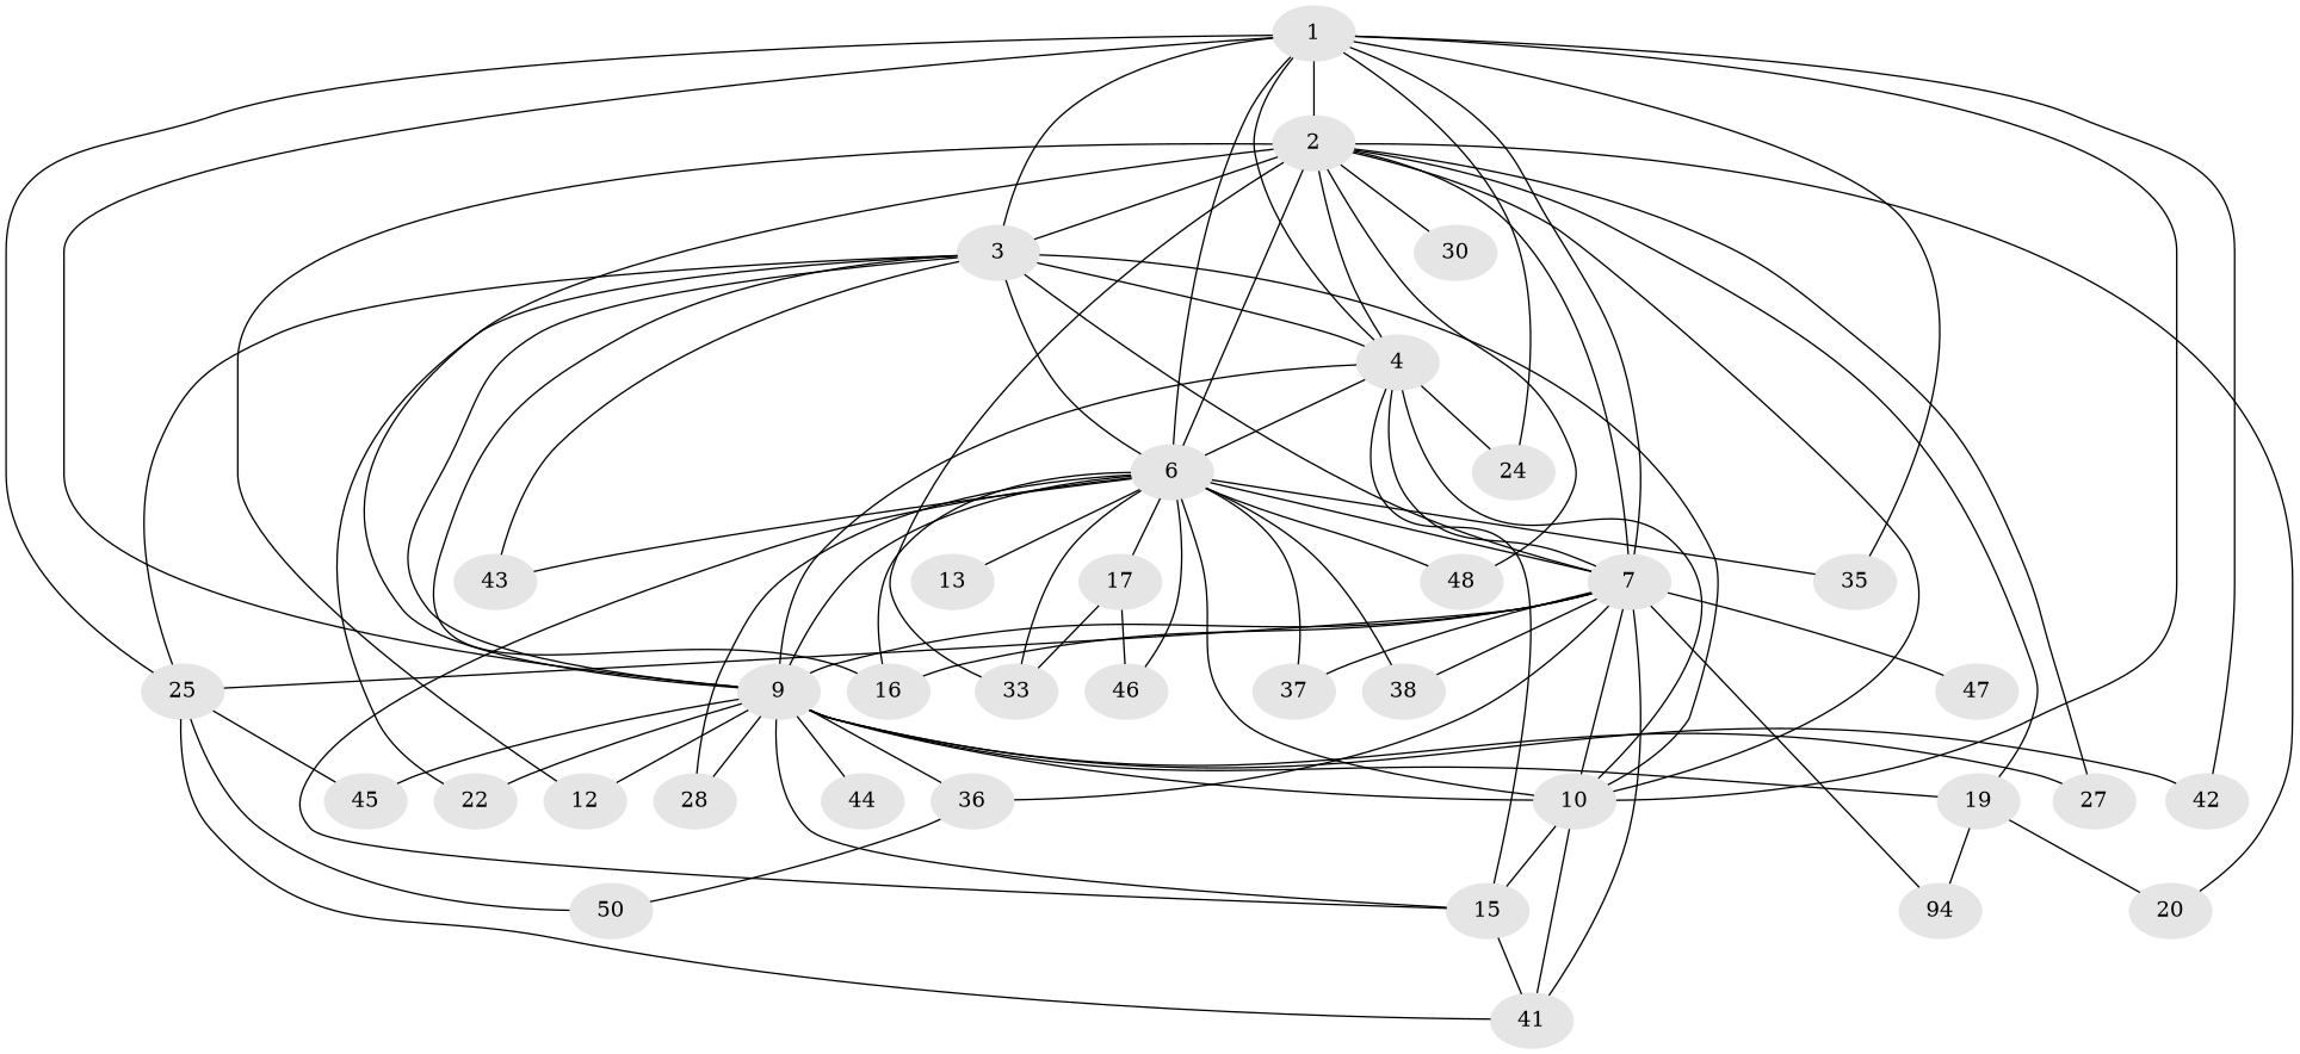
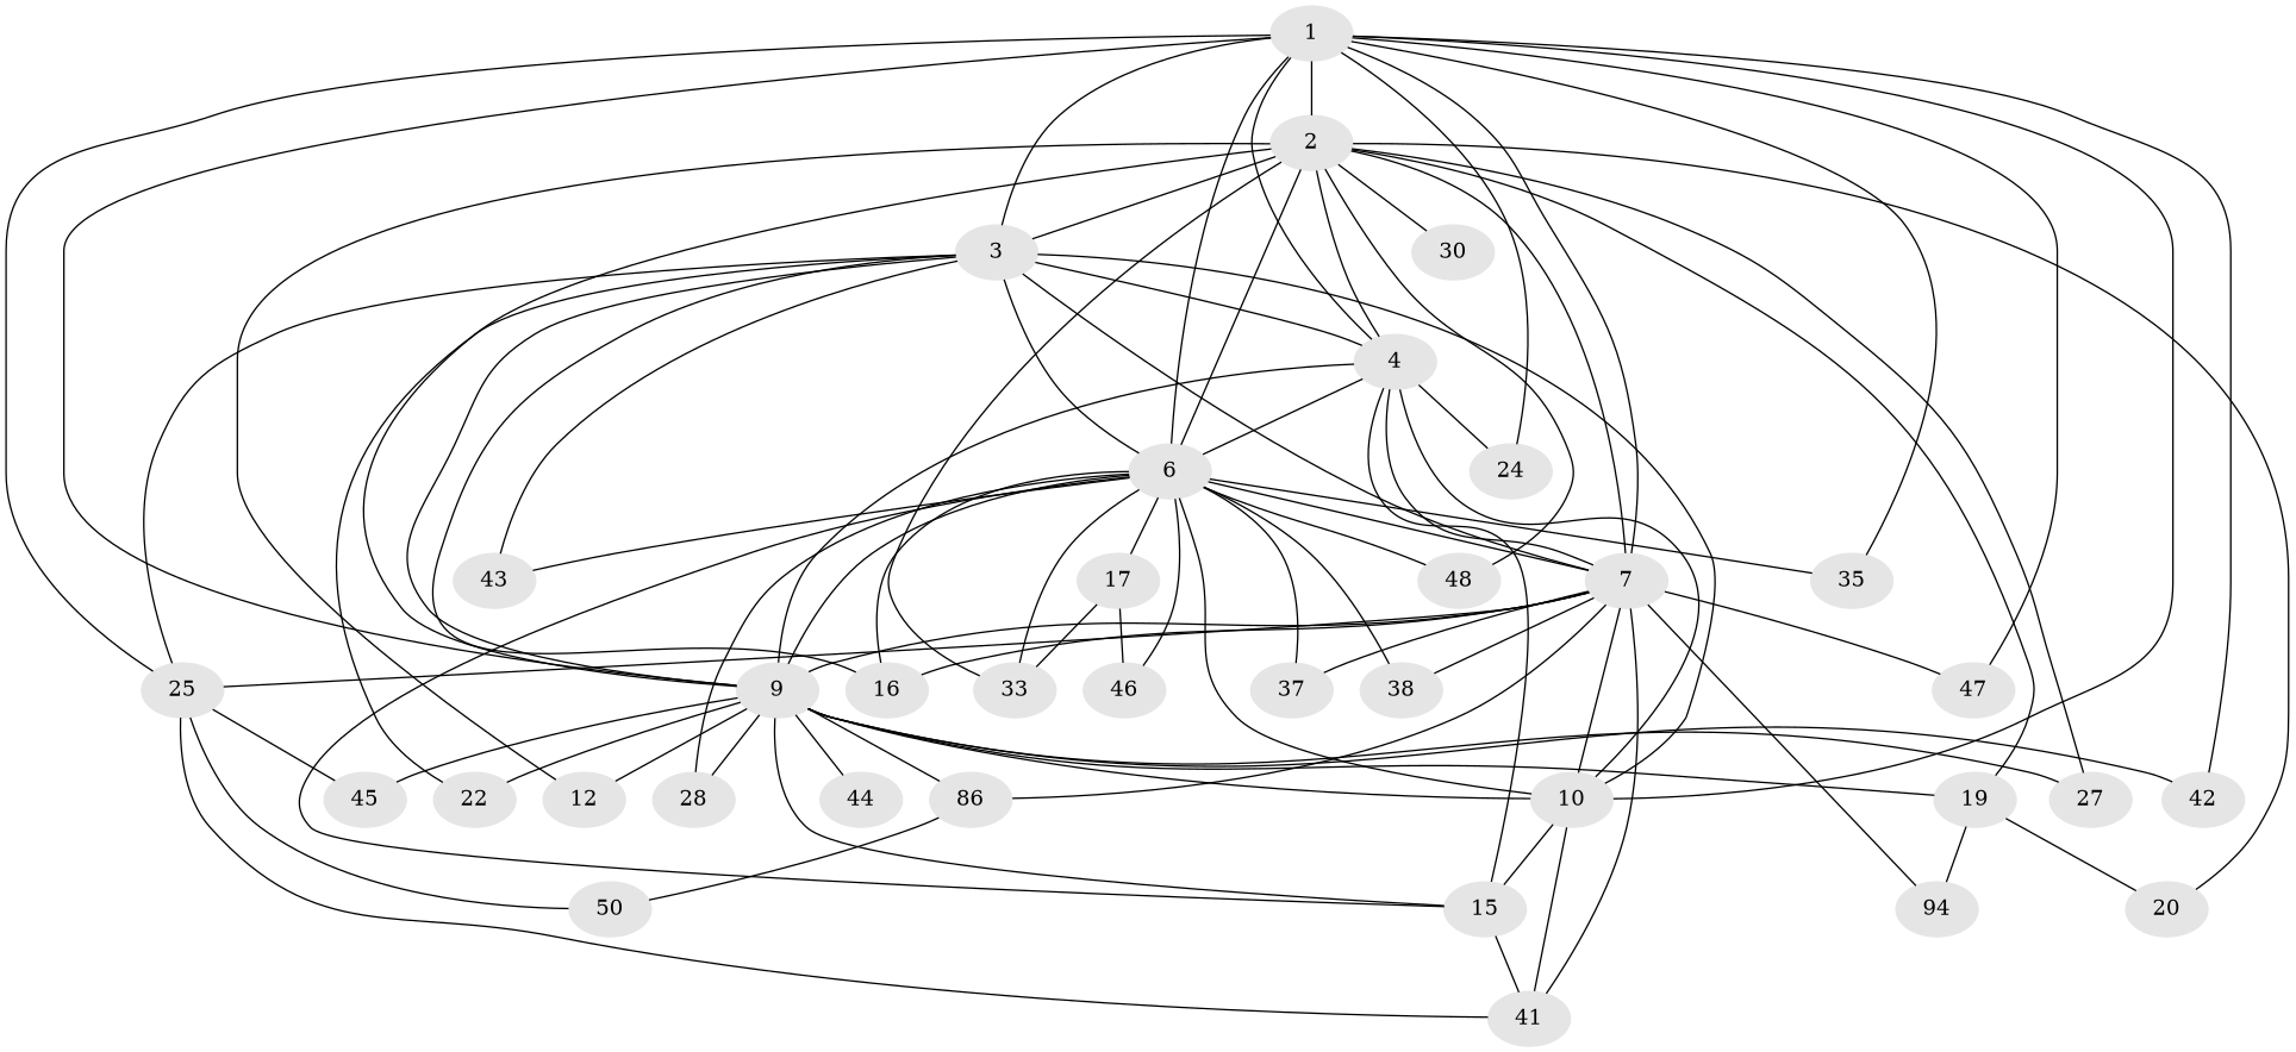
  graph {
    node [color=gray90 style=filled]
    1 [super="+11"]
    2 [super="+5"]
    3 [super="+33"]
    4 [super="+51"]
    6 [super="+8"]
    7 [super="+18"]
    9 [super="+14"]
    10 [super="+32"]
    24
    25 [super="+31"]
    35
    42
    47
    12
    19
    20
    n17 [label=33 super="+26"]
    27
    30
    48
    16 [super="+39"]
    22
    43
    15 [super="+44"]
-   13
    17
    28
    37
    38
    46
    n31 [label=94]
-   36
+   36 [label=86]
    41 [super="+49"]
    n34 [label=44]
    45
    50
    1 -- 2 [weight=2]
    1 -- 3
    1 -- 4 [weight=2]
    1 -- 6 [weight=2]
    1 -- 7 [weight=2]
    1 -- 9
    1 -- 10
    1 -- 24
    1 -- 25
    1 -- 35
    1 -- 42
+   1 -- 47
    2 -- 3 [weight=2]
    2 -- 4 [weight=2]
    2 -- 6 [weight=4]
    2 -- 7 [weight=2]
    2 -- 9 [weight=2]
-   2 -- 10 [weight=2]
    2 -- 12
    2 -- 19
    2 -- 20
    2 -- n17
    2 -- 27
    2 -- 30 [weight=2]
    2 -- 48
    3 -- 4
    3 -- 6 [weight=3]
    3 -- 7
    3 -- 9
    3 -- 10
    3 -- 25
    3 -- 16
    3 -- 22
    3 -- 43
    4 -- 6 [weight=2]
    4 -- 7
    4 -- 9
    4 -- 10
    4 -- 24
    4 -- 15
    6 -- 7 [weight=2]
    6 -- 9 [weight=2]
    6 -- 10 [weight=2]
    6 -- 35
    6 -- n17
    6 -- 48
    6 -- 16
    6 -- 43
    6 -- 15
-   6 -- 13
    6 -- 17
    6 -- 28
    6 -- 37
    6 -- 38
    6 -- 46
    7 -- 9 [weight=2]
    7 -- 10
    7 -- 25
    7 -- 47
    7 -- 16
    7 -- 37
    7 -- 38
    7 -- n31
    7 -- 36
    7 -- 41
    9 -- 10 [weight=2]
    9 -- 42
    9 -- 12
    9 -- 19
    9 -- 27
    9 -- 22
    9 -- 15
    9 -- 28
    9 -- 36
    9 -- n34
    9 -- 45
    10 -- 15
    10 -- 41
    25 -- 41
    25 -- 45
    25 -- 50
    19 -- 20
    19 -- n31
    15 -- 41
    17 -- n17
    17 -- 46
    36 -- 50
  }
